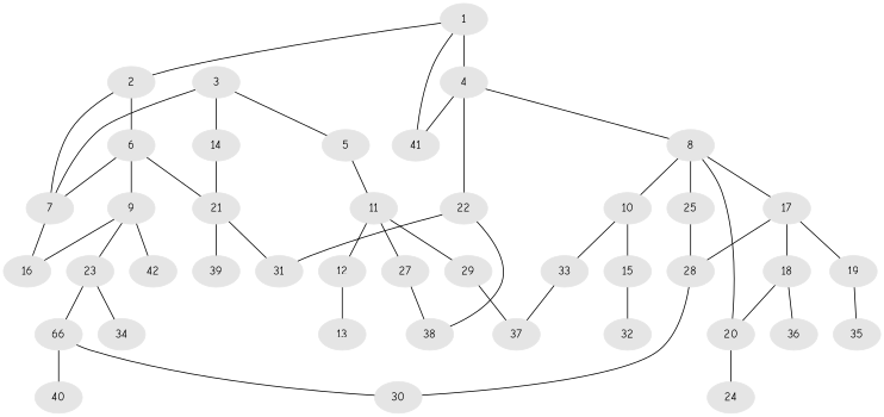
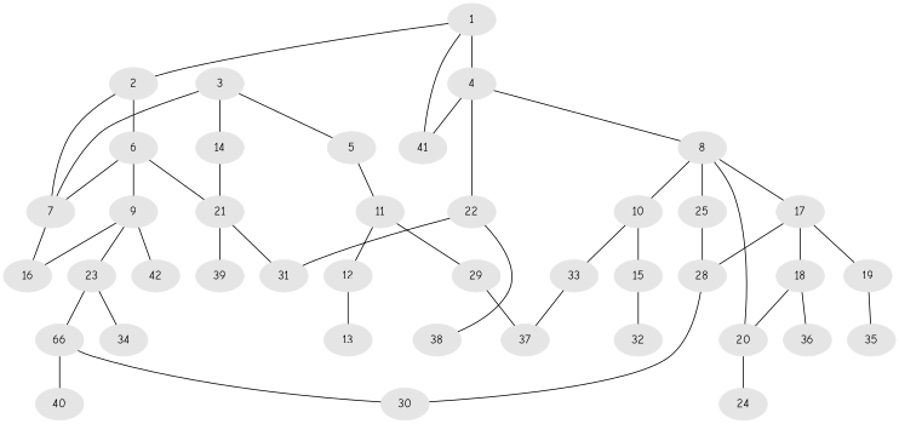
  graph {
    fontname="Comic Neue"
    node [color=gray90 fontname="Comic Neue" style=filled]
    edge [fontname="Comic Neue" weight=1.0]
    1
    2
    4
    41
    6
    7
    8
    22
    3
    5
    14
    9
    21
    11
    16
    10
    17
    20
    25
    31
    38
    12
-   27
    29
    23
    42
    39
    15
    33
    18
    19
    28
    24
    n34 [label=66]
    34
    32
    37
    13
    36
    35
    30
    40
    1 -- 2
    1 -- 4 [weight=5.0]
    1 -- 41
    2 -- 6
    2 -- 7
    4 -- 41
    4 -- 8
    4 -- 22
    6 -- 7
    6 -- 9 [weight=2.0]
    6 -- 21
    7 -- 16 [weight=2.0]
    8 -- 10
    8 -- 17
    8 -- 20
    8 -- 25
    22 -- 31
    22 -- 38
    3 -- 7
    3 -- 5
    3 -- 14
    5 -- 11
    14 -- 21
    9 -- 16
    9 -- 23
    9 -- 42
    21 -- 31
    21 -- 39
    11 -- 12
-   11 -- 27
    11 -- 29
    10 -- 15
    10 -- 33
    17 -- 18
    17 -- 19
    17 -- 28
    20 -- 24
    25 -- 28
    12 -- 13 [weight=2.0]
-   27 -- 38
    29 -- 37
    23 -- n34
    23 -- 34 [weight=2.0]
    15 -- 32
    33 -- 37
    18 -- 20
    18 -- 36
    19 -- 35
    28 -- 30
    n34 -- 30
    n34 -- 40
  }
